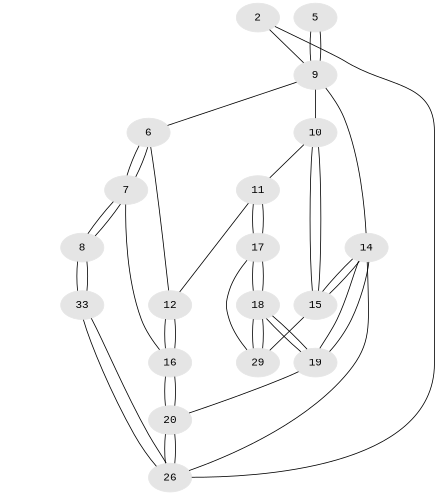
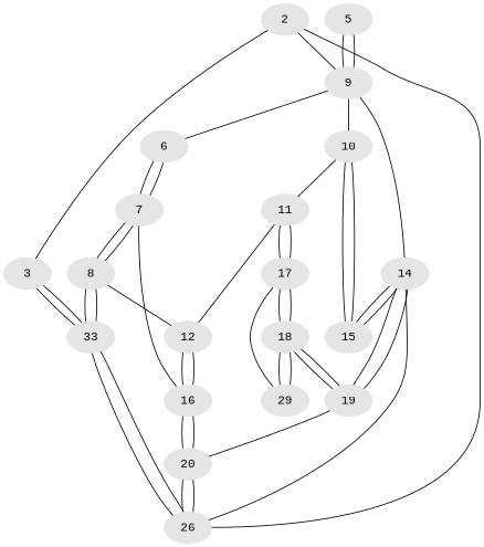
  graph {
    fontname="Liberation Mono"
    node [color=gray90 fontname="Liberation Mono" style=filled]
    edge [fontname="Liberation Mono"]
    2
+   3
    9
    n4 [label=26]
    5
    n6 [label=33]
    6
    10
    14
    8
    7
    12
    16
    20
    11
    15
    19
    17
    n19 [label=29]
    18
+   2 -- 3
    2 -- 9
    2 -- n4
+   3 -- n6
+   3 -- n6
    9 -- 6
    9 -- 10
    9 -- 14
    5 -- 9
    5 -- 9
    n6 -- n4
    n6 -- n4
    6 -- 7
    6 -- 7
-   6 -- 12
+   8 -- 12
    10 -- 11
    10 -- 15
    10 -- 15
    14 -- n4
    14 -- 15
    14 -- 15
    14 -- 19
    14 -- 19
    8 -- n6
    8 -- n6
    7 -- 8
    7 -- 8
    7 -- 16
    12 -- 16
    12 -- 16
    16 -- 20
    16 -- 20
    20 -- n4
    20 -- n4
    11 -- 12
    11 -- 17
    11 -- 17
-   15 -- n19
    19 -- 20
    17 -- n19
    17 -- 18
    17 -- 18
    18 -- 19
    18 -- 19
    18 -- n19
    18 -- n19
  }
